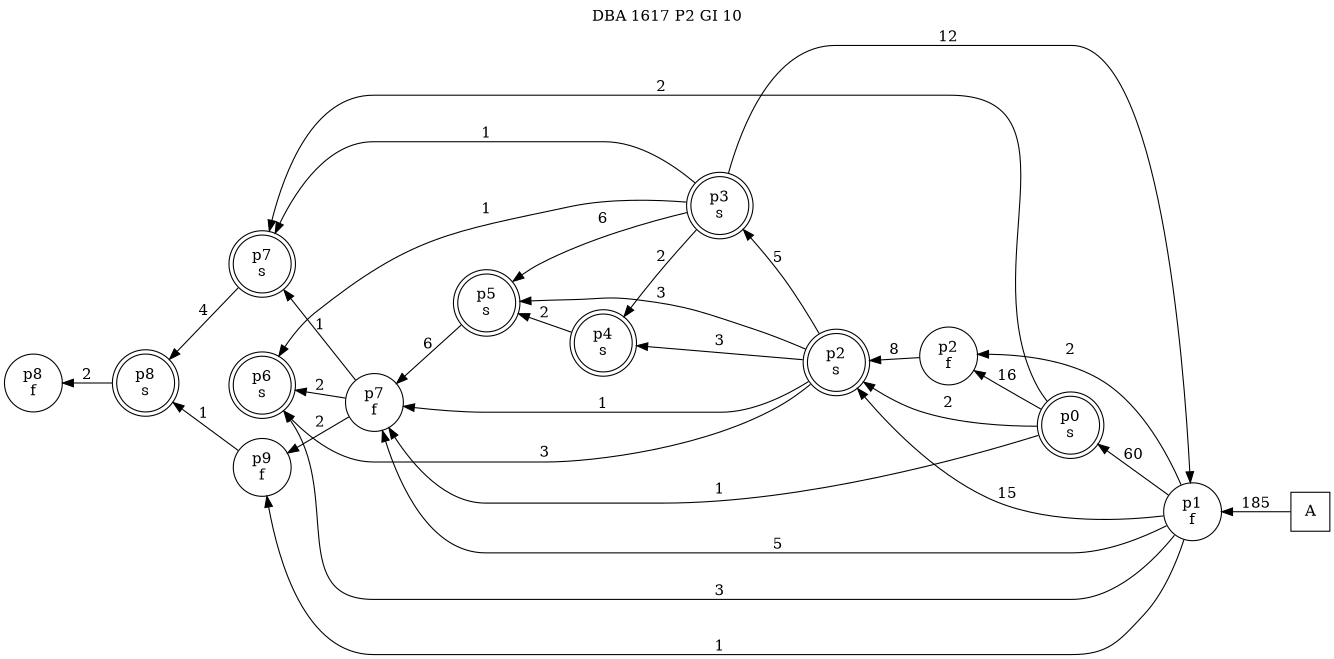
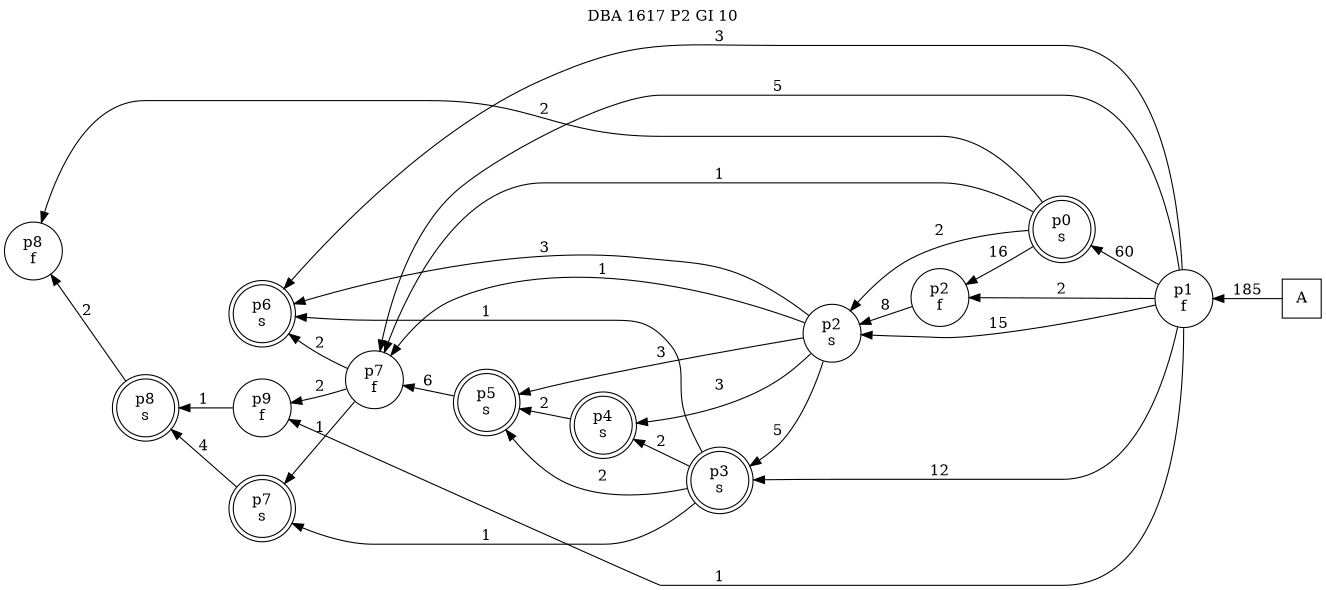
  digraph {
    label=" DBA 1617 P2 GI 10 "
    labelloc=tl
    rankdir=RL
    node [shape=doublecircle]
    n1 [label=A shape=square]
    n2 [label="p1\nf" shape=circle]
    n3 [label="p0\ns"]
    n4 [label="p2\nf" shape=circle]
-   n5 [label="p2\ns"]
+   n5 [label="p2\ns" shape=circle]
    n6 [label="p3\ns"]
    n7 [label="p7\nf" shape=circle]
    n8 [label="p6\ns"]
    n9 [label="p9\nf" shape=circle]
    n10 [label="p7\ns"]
    n11 [label="p4\ns"]
    n12 [label="p5\ns"]
    n13 [label="p8\ns"]
    n14 [label="p8\nf" shape=circle]
    n1 -> n2 [label=185]
    n2 -> n3 [label=60]
    n2 -> n4 [label=2]
    n2 -> n5 [label=15]
-   n6 -> n2 [label=12]
+   n2 -> n6 [label=12]
    n2 -> n7 [label=5]
    n2 -> n8 [label=3]
    n2 -> n9 [label=1]
    n3 -> n4 [label=16]
    n3 -> n5 [label=2]
    n3 -> n7 [label=1]
-   n3 -> n10 [label=2]
+   n3 -> n14 [label=2]
    n4 -> n5 [label=8]
    n5 -> n6 [label=5]
    n5 -> n7 [label=1]
    n5 -> n8 [label=3]
    n5 -> n11 [label=3]
    n5 -> n12 [label=3]
    n6 -> n8 [label=1]
    n6 -> n10 [label=1]
    n6 -> n11 [label=2]
-   n6 -> n12 [label=6]
+   n6 -> n12 [label=2]
    n7 -> n8 [label=2]
    n7 -> n9 [label=2]
    n7 -> n10 [label=1]
    n9 -> n13 [label=1]
    n10 -> n13 [label=4]
    n11 -> n12 [label=2]
    n12 -> n7 [label=6]
    n13 -> n14 [label=2]
  }
